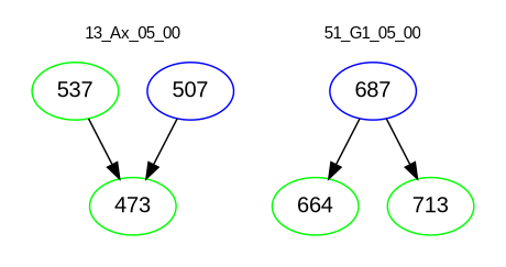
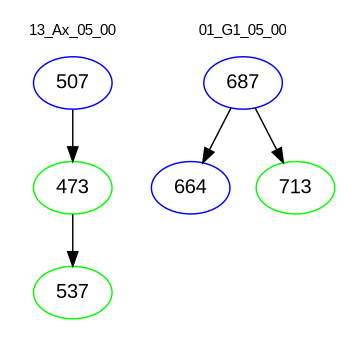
  digraph {
    fontname="Liberation Sans"
    node [color=green fontname="Liberation Sans"]
    edge [color=black fontname="Liberation Sans"]
    n1 [color=blue label=507]
    n2 [label=473]
    n3 [label=537]
    n4 [color=blue label=687]
-   n5 [label=664]
+   n5 [color=blue label=664]
    n6 [label=713]
    subgraph cluster_1 {
      color=white
      fontsize=10
      label="13_Ax_05_00"
      n1
      n2
      n3
    }
    subgraph cluster_2 {
      color=white
      fontsize=10
-     label="51_G1_05_00"
+     label="01_G1_05_00"
      n4
      n5
      n6
    }
    n1 -> n2
-   n3 -> n2
+   n2 -> n3
    n4 -> n5
    n4 -> n6
  }
